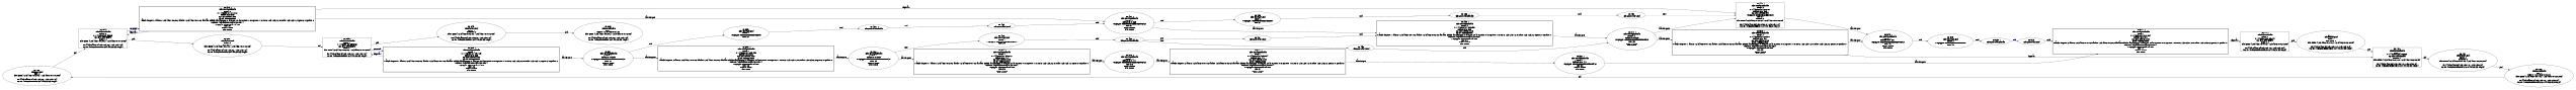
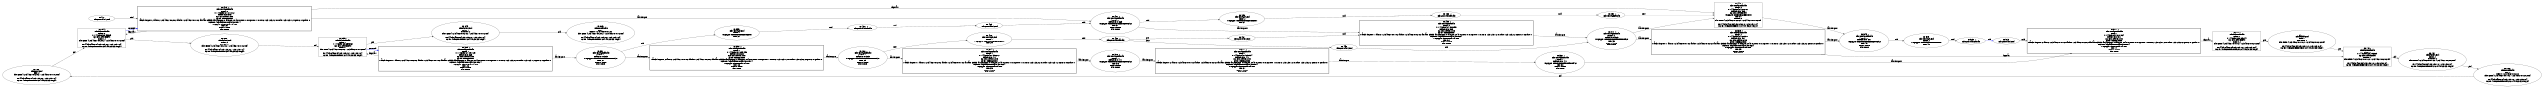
  strict digraph {
    rankdir=LR
    node [shape=oval]
    edge [rel=mid]
    n1 [event="hb_events.HbHostSend object at 0x10f8b50d0" label="ID 768 \n HbHostSend\nHID: 2\nPkt: ETH: [12:34:56:78:02:02>12:34:56:78:01:02:IP]\n\nIPv4([ttl:64]ICMP[123.123.2.2>123.123.1.2])\nICMP: {t:ECHO_REPLY c:0}{id:23133 seq:3}"]
    n2 [event="hb_events.HbPacketHandle object at 0x10f90f310" label="ID 794 \n HbPacketHandle\nDPID: 2\nt: 1446898428.53325\nOp: FlowTableRead\nInPort: 2\nPkt: ETH: [12:34:56:78:02:02>12:34:56:78:01:02:IP]\n\nIPv4([ttl:64]ICMP[123.123.2.2>123.123.1.2])\nICMP: {t:ECHO_REPLY c:0}{id:23133 seq:3}" shape=box]
    n3 [cmd_type="Reactive to 369" event="hb_events.HbMessageHandle object at 0x10f81b850" label="ID 415 \n HbMessageHandle\nDPID: 2\nt: 1446898427.211812\nReactive to 369\nOp: FlowTableWrite\nCMD: OFPFC_ADD\nMatch: in_port: 2 dl_src: 12:34:56:78:02:02 dl_dst: 12:34:56:78:01:02 dl_vlan: 65535 dl_vlan_pcp: 0 dl_type: 2048 nw_tos: 0 nw_proto: 1 nw_src: 123.123.2.2 nw_dst: 123.123.1.2 tp_src: 0 tp_dst: 0 \nActions: [ofp_action_output(port=1)]\nMsgType: OFPT_FLOW_MOD\nXID: 30\nInPort: None\nPkt: None" shape=box style=bold]
    n4 [event="hb_events.HbPacketSend object at 0x10f9175d0" label="ID 800 \n HbPacketSend\nDPID: 2\nOut Port: 1\nPkt: ETH: [12:34:56:78:02:02>12:34:56:78:01:02:IP]\n\nIPv4([ttl:64]ICMP[123.123.2.2>123.123.1.2])\nICMP: {t:ECHO_REPLY c:0}{id:23133 seq:3}"]
    n5 [cmd_type="Reactive to 369" event="hb_events.HbMessageHandle object at 0x10f815c50" label="ID 385 \n HbMessageHandle\nDPID: 1\nt: 1446898427.091429\nReactive to 369\nOp: FlowTableWrite\nCMD: OFPFC_ADD\nMatch: in_port: 1 dl_src: 12:34:56:78:02:02 dl_dst: 12:34:56:78:01:02 dl_vlan: 65535 dl_vlan_pcp: 0 dl_type: 2048 nw_tos: 0 nw_proto: 1 nw_src: 123.123.2.2 nw_dst: 123.123.1.2 tp_src: 0 tp_dst: 0 \nActions: [ofp_action_output(port=2)]\nMsgType: OFPT_FLOW_MOD\nXID: 26\nInPort: None\nPkt: None" shape=box style=bold]
    n6 [cmd_type="Reactive to 369" event="hb_events.HbMessageHandle object at 0x10f815d90" label="ID 391 \n HbMessageHandle\nDPID: 1\nReactive to 369\nMsgType: OFPT_BARRIER_REQUEST\nXID: 27\nInPort: None\nPkt: None"]
    n7 [event="hb_events.HbPacketHandle object at 0x10f983e90" label="ID 839 \n HbPacketHandle\nDPID: 1\nt: 1446898428.659852\nOp: FlowTableRead\nInPort: 1\nPkt: ETH: [12:34:56:78:02:02>12:34:56:78:01:02:IP]\n\nIPv4([ttl:64]ICMP[123.123.2.2>123.123.1.2])\nICMP: {t:ECHO_REPLY c:0}{id:23133 seq:3}" shape=box]
    n8 [event="hb_events.HbMessageSend object at 0x10f815e10" label="ID 395 \n HbMessageSend\nDPID: 1\nMsgType: OFPT_BARRIER_REPLY\nXID: 27"]
    n9 [cmd_type="Reactive to 369" event="hb_events.HbMessageHandle object at 0x10f81b450" label="ID 398 \n HbMessageHandle\nDPID: 1\nt: 1446898427.099425\nReactive to 369\nOp: FlowTableWrite\nCMD: OFPFC_ADD\nMatch: in_port: 2 dl_src: 12:34:56:78:01:02 dl_dst: 12:34:56:78:02:02 dl_vlan: 65535 dl_vlan_pcp: 0 dl_type: 2048 nw_tos: 0 nw_proto: 1 nw_src: 123.123.1.2 nw_dst: 123.123.2.2 tp_src: 0 tp_dst: 0 \nActions: [ofp_action_output(port=1)]\nMsgType: OFPT_FLOW_MOD\nXID: 28\nInPort: None\nPkt: None" shape=box style=bold]
    n10 [event="hb_events.HbPacketSend object at 0x10f983810" label="ID 845 \n HbPacketSend\nDPID: 1\nOut Port: 2\nPkt: ETH: [12:34:56:78:02:02>12:34:56:78:01:02:IP]\n\nIPv4([ttl:64]ICMP[123.123.2.2>123.123.1.2])\nICMP: {t:ECHO_REPLY c:0}{id:23133 seq:3}"]
    n11 [cmd_type="Reactive to 471" event="hb_events.HbMessageHandle object at 0x10f844890" label="ID 517 \n HbMessageHandle\nDPID: 1\nt: 1446898427.565834\nReactive to 471\nOp: FlowTableWrite\nCMD: OFPFC_ADD\nMatch: in_port: 2 dl_src: 12:34:56:78:01:02 dl_dst: 12:34:56:78:02:02 dl_vlan: 65535 dl_vlan_pcp: 0 dl_type: 2048 nw_tos: 0 nw_proto: 1 nw_src: 123.123.1.2 nw_dst: 123.123.2.2 tp_src: 0 tp_dst: 8 \nActions: [ofp_action_output(port=1)]\nMsgType: OFPT_FLOW_MOD\nXID: 37\nInPort: None\nPkt: None" shape=box style=bold]
    n12 [cmd_type="Reactive to 471" event="hb_events.HbMessageHandle object at 0x10f844a50" label="ID 532 \n HbMessageHandle\nDPID: 1\nReactive to 471\nMsgType: OFPT_BARRIER_REQUEST\nXID: 38\nInPort: None\nPkt: None"]
    n13 [cmd_type="Reactive to 501" event="hb_events.HbMessageHandle object at 0x10f856bd0" label="ID 571 \n HbMessageHandle\nDPID: 1\nt: 1446898427.801864\nReactive to 501\nOp: FlowTableWrite\nCMD: OFPFC_ADD\nMatch: in_port: 2 dl_src: 12:34:56:78:01:02 dl_dst: 12:34:56:78:02:02 dl_vlan: 65535 dl_vlan_pcp: 0 dl_type: 2048 nw_tos: 0 nw_proto: 1 nw_src: 123.123.1.2 nw_dst: 123.123.2.2 tp_src: 8 tp_dst: 0 \nActions: [ofp_action_output(port=1)]\nMsgType: OFPT_FLOW_MOD\nXID: 47\nInPort: None\nPkt: None" shape=box style=bold]
    n14 [event="hb_events.HbControllerHandle object at 0x10f81b510" label="ID 406 \n HbControllerHandle"]
    n15 [cmd_type="Reactive to 369" event="hb_events.HbMessageHandle object at 0x10f81b6d0" label="ID 408 \n HbMessageHandle\nDPID: 1\nReactive to 369\nMsgType: OFPT_BARRIER_REQUEST\nXID: 29\nInPort: None\nPkt: None"]
    n16 [event="hb_events.HbControllerSend object at 0x10f81bed0" label="ID 423 \n HbControllerSend"]
    n17 [event="hb_events.HbMessageSend object at 0x10f81b650" label="ID 412 \n HbMessageSend\nDPID: 1\nMsgType: OFPT_BARRIER_REPLY\nXID: 29"]
    n18 [cmd_type="Reactive to 471" event="hb_events.HbMessageHandle object at 0x10f8444d0" label="ID 504 \n HbMessageHandle\nDPID: 1\nt: 1446898427.556272\nReactive to 471\nOp: FlowTableWrite\nCMD: OFPFC_ADD\nMatch: in_port: 1 dl_src: 12:34:56:78:02:02 dl_dst: 12:34:56:78:01:02 dl_vlan: 65535 dl_vlan_pcp: 0 dl_type: 2048 nw_tos: 0 nw_proto: 1 nw_src: 123.123.2.2 nw_dst: 123.123.1.2 tp_src: 8 tp_dst: 0 \nActions: [ofp_action_output(port=2)]\nMsgType: OFPT_FLOW_MOD\nXID: 35\nInPort: None\nPkt: None" shape=box style=bold]
    n19 [event="hb_events.HbPacketHandle object at 0x10f88a410" label="ID 711 \n HbPacketHandle\nDPID: 1\nt: 1446898428.183247\nOp: FlowTableRead\nInPort: 2\nPkt: ETH: [12:34:56:78:01:02>12:34:56:78:02:02:IP]\n\nIPv4([ttl:64]ICMP[123.123.1.2>123.123.2.2])\nICMP: {t:ECHO_REQUEST c:0}{id:23133 seq:3}" shape=box]
    n20 [cmd_type="Reactive to 369" event="hb_events.HbMessageHandle object at 0x10f81bf50" label="ID 421 \n HbMessageHandle\nDPID: 2\nReactive to 369\nMsgType: OFPT_BARRIER_REQUEST\nXID: 31\nInPort: None\nPkt: None"]
+   n21 [event="hb_events.HbControllerSend object at 0x10f81b710" label="ID 417 \n HbControllerSend"]
    n22 [event="hb_events.HbControllerHandle object at 0x10f822050" label="ID 432 \n HbControllerHandle"]
    n23 [cmd_type="Reactive to 471" event="hb_events.HbMessageHandle object at 0x10f844610" label="ID 510 \n HbMessageHandle\nDPID: 1\nReactive to 471\nMsgType: OFPT_BARRIER_REQUEST\nXID: 36\nInPort: None\nPkt: None"]
    n24 [cmd_type="Reactive to 369" event="hb_events.HbMessageHandle object at 0x10f822950" label="ID 448 \n HbMessageHandle\nDPID: 2\nt: 1446898427.328767\nReactive to 369\nOp: FlowTableRead\nMsgType: OFPT_PACKET_OUT\nXID: 34\nInPort: 2\nPkt: ETH: [12:34:56:78:02:02>12:34:56:78:01:02:IP]\n\nIPv4([ttl:64]ICMP[123.123.2.2>123.123.1.2])\nICMP: {t:ECHO_REPLY c:0}{id:45681 seq:0}" shape=box]
    n25 [cmd_type="Reactive to 501" event="hb_events.HbMessageHandle object at 0x10f84a3d0" label="ID 539 \n HbMessageHandle\nDPID: 2\nt: 1446898427.680311\nReactive to 501\nOp: FlowTableWrite\nCMD: OFPFC_ADD\nMatch: in_port: 1 dl_src: 12:34:56:78:01:02 dl_dst: 12:34:56:78:02:02 dl_vlan: 65535 dl_vlan_pcp: 0 dl_type: 2048 nw_tos: 0 nw_proto: 1 nw_src: 123.123.1.2 nw_dst: 123.123.2.2 tp_src: 8 tp_dst: 0 \nActions: [ofp_action_output(port=2)]\nMsgType: OFPT_FLOW_MOD\nXID: 39\nInPort: None\nPkt: None" shape=box style=bold]
    n26 [cmd_type="Reactive to 501" event="hb_events.HbMessageHandle object at 0x10f84a590" label="ID 545 \n HbMessageHandle\nDPID: 2\nReactive to 501\nMsgType: OFPT_BARRIER_REQUEST\nXID: 40\nInPort: None\nPkt: None"]
    n27 [event="hb_events.HbPacketHandle object at 0x10f8a2510" label="ID 731 \n HbPacketHandle\nDPID: 2\nt: 1446898428.296389\nOp: FlowTableRead\nInPort: 1\nPkt: ETH: [12:34:56:78:01:02>12:34:56:78:02:02:IP]\n\nIPv4([ttl:64]ICMP[123.123.1.2>123.123.2.2])\nICMP: {t:ECHO_REQUEST c:0}{id:23133 seq:3}" shape=box]
    n28 [event="hb_events.HbMessageSend object at 0x10f84a4d0" label="ID 549 \n HbMessageSend\nDPID: 2\nMsgType: OFPT_BARRIER_REPLY\nXID: 40"]
    n29 [event="hb_events.HbPacketSend object at 0x10f8b2a90" label="ID 737 \n HbPacketSend\nDPID: 2\nOut Port: 2\nPkt: ETH: [12:34:56:78:01:02>12:34:56:78:02:02:IP]\n\nIPv4([ttl:64]ICMP[123.123.1.2>123.123.2.2])\nICMP: {t:ECHO_REQUEST c:0}{id:23133 seq:3}"]
    n30 [event="hb_events.HbControllerSend object at 0x10f8224d0" label="ID 437 \n HbControllerSend"]
    n31 [event="hb_events.HbControllerSend object at 0x10f822750" label="ID 443 \n HbControllerSend"]
    n32 [event="hb_events.HbMessageSend object at 0x10f81bf90" label="ID 425 \n HbMessageSend\nDPID: 2\nMsgType: OFPT_BARRIER_REPLY\nXID: 31"]
    n33 [cmd_type="Reactive to 369" event="hb_events.HbMessageHandle object at 0x10f822690" label="ID 435 \n HbMessageHandle\nDPID: 2\nt: 1446898427.322055\nReactive to 369\nOp: FlowTableWrite\nCMD: OFPFC_ADD\nMatch: in_port: 1 dl_src: 12:34:56:78:01:02 dl_dst: 12:34:56:78:02:02 dl_vlan: 65535 dl_vlan_pcp: 0 dl_type: 2048 nw_tos: 0 nw_proto: 1 nw_src: 123.123.1.2 nw_dst: 123.123.2.2 tp_src: 0 tp_dst: 0 \nActions: [ofp_action_output(port=2)]\nMsgType: OFPT_FLOW_MOD\nXID: 32\nInPort: None\nPkt: None" shape=box style=bold]
    n34 [event="hb_events.HbControllerHandle object at 0x10f8502d0" label="ID 569 \n HbControllerHandle"]
    n35 [event="hb_events.HbControllerSend object at 0x10f850d10" label="ID 573 \n HbControllerSend"]
    n36 [event="hb_events.HbControllerHandle object at 0x10f822090" label="ID 433 \n HbControllerHandle"]
-   n37 [event="hb_events.HbControllerSend object at 0x10f822890" label="ID 450 \n HbControllerSend"]
+   n37 [event="hb_events.HbControllerSend object at 0x10f822890" label="ID 450 \n HbMessageHandle"]
    n38 [event="hb_events.HbPacketSend object at 0x10f89ec90" label="ID 717 \n HbPacketSend\nDPID: 1\nOut Port: 1\nPkt: ETH: [12:34:56:78:01:02>12:34:56:78:02:02:IP]\n\nIPv4([ttl:64]ICMP[123.123.1.2>123.123.2.2])\nICMP: {t:ECHO_REQUEST c:0}{id:23133 seq:3}"]
    n39 [cmd_type="Reactive to 369" event="hb_events.HbMessageHandle object at 0x10f822850" label="ID 441 \n HbMessageHandle\nDPID: 2\nReactive to 369\nMsgType: OFPT_BARRIER_REQUEST\nXID: 33\nInPort: None\nPkt: None"]
    n40 [event="hb_events.HbHostHandle object at 0x10f995cd0" label="ID 863 \n HbHostHandle\nHID: 1\nInPort: 12:34:56:78:01:02\nPkt: ETH: [12:34:56:78:02:02>12:34:56:78:01:02:IP]\n\nIPv4([ttl:64]ICMP[123.123.2.2>123.123.1.2])\nICMP: {t:ECHO_REPLY c:0}{id:23133 seq:3}"]
    n41 [event="hb_events.HbHostHandle object at 0x10f8fdf50" label="ID 766 \n HbHostHandle\nHID: 2\nInPort: 12:34:56:78:02:02\nPkt: ETH: [12:34:56:78:01:02>12:34:56:78:02:02:IP]\n\nIPv4([ttl:64]ICMP[123.123.1.2>123.123.2.2])\nICMP: {t:ECHO_REQUEST c:0}{id:23133 seq:3}"]
    n1 -> n2 [label=pid rel=pid]
    n2 -> n3 [color=blue harmful=True label=covered rel=covered style=bold]
    n2 -> n4 [label=pid rel=pid]
    n3 -> n2 [label=dep_raw rel=dep_raw]
    n3 -> n20 [label=barrier_pre rel=barrier_pre]
    n3 -> n24 [label=dep_raw rel=dep_raw]
    n4 -> n7 [label=pid rel=pid]
    n5 -> n6 [label=barrier_pre rel=barrier_pre]
    n5 -> n7 [label=dep_raw rel=dep_raw]
    n6 -> n8 [label=mid]
    n6 -> n9 [label=barrier_post rel=barrier_post]
    n7 -> n5 [color=blue harmful=True label=covered rel=covered style=bold]
    n7 -> n10 [label=pid rel=pid]
    n8 -> n14 [label=mid]
    n9 -> n15 [label=barrier_pre rel=barrier_pre]
    n10 -> n40 [label=pid rel=pid]
    n11 -> n12 [label=barrier_pre rel=barrier_pre]
    n12 -> n13 [label=barrier_post rel=barrier_post]
    n13 -> n19 [label=dep_raw rel=dep_raw]
    n14 -> n16 [label=mid]
    n15 -> n17 [label=mid]
    n15 -> n18 [label=barrier_post rel=barrier_post]
    n16 -> n20 [label=mid]
    n17 -> n22 [label=mid]
    n18 -> n23 [label=barrier_pre rel=barrier_pre]
    n19 -> n38 [label=pid rel=pid]
    n20 -> n32 [label=mid]
    n20 -> n33 [label=barrier_post rel=barrier_post]
+   n21 -> n3 [label=mid]
    n22 -> n30 [label=pid]
-   n22 -> n31 [label=mid]
+   n22 -> n31 [label=post]
    n23 -> n11 [label=barrier_post rel=barrier_post]
    n24 -> n26 [label=barrier_pre rel=barrier_pre]
    n25 -> n26 [label=barrier_pre rel=barrier_pre]
    n25 -> n27 [label=dep_raw rel=dep_raw]
    n26 -> n28 [label=mid]
    n27 -> n29 [label=pid rel=pid]
    n28 -> n34 [label=mid]
    n29 -> n41 [label=pid rel=pid]
    n30 -> n33 [label=mid]
    n31 -> n39 [label=mid]
    n32 -> n36 [label=mid]
    n33 -> n39 [label=barrier_pre rel=barrier_pre]
    n34 -> n35 [color=blue label=mid]
    n35 -> n13 [label=mid]
    n36 -> n37 [label=mid]
    n37 -> n24 [label=mid]
    n38 -> n27 [label=pid rel=pid]
    n39 -> n24 [label=barrier_post rel=barrier_post]
    n39 -> n25 [label=barrier_post rel=barrier_post]
    n41 -> n1 [label=pid rel=pid]
  }
